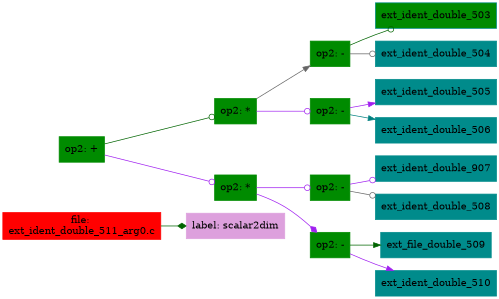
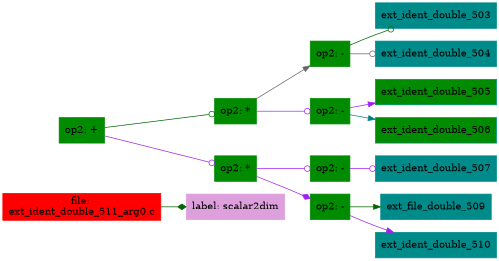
  digraph {
    rankdir=LR
    node [color=cyan4 shape=box style=filled]
    edge [arrowhead=odot color=purple]
    n1 [color=red label="file: \next_ident_double_511_arg0.c"]
    n2 [color=plum label="label: scalar2dim"]
    n3 [color=green4 label="op2: +"]
    n4 [color=green4 label="op2: *"]
    n5 [color=green4 label="op2: *"]
    n6 [color=green4 label="op2: -"]
    n7 [color=green4 label="op2: -"]
    n8 [color=green4 label="op2: -"]
    n9 [color=green4 label="op2: -"]
-   n10 [label=ext_ident_double_503 fillcolor=green4]
+   n10 [label=ext_ident_double_503]
    n11 [label=ext_ident_double_504]
-   n12 [label=ext_ident_double_505]
-   n13 [label=ext_ident_double_506]
-   n14 [label=ext_ident_double_907]
-   n15 [label=ext_ident_double_508]
+   n12 [label=ext_ident_double_505 fillcolor=green4]
+   n13 [label=ext_ident_double_506 fillcolor=green4]
+   n14 [label=ext_ident_double_507]
    n16 [label=ext_file_double_509]
    n17 [label=ext_ident_double_510]
    n1 -> n2 [arrowhead=diamond color=darkgreen]
    n3 -> n4 [color=darkgreen]
    n3 -> n5
    n4 -> n6 [arrowhead=normal color=gray40]
    n4 -> n7
    n5 -> n8
    n5 -> n9 [arrowhead=diamond]
    n6 -> n10 [color=darkgreen]
    n6 -> n11 [color=gray40]
    n7 -> n12 [arrowhead=normal]
    n7 -> n13 [arrowhead=normal color=teal]
    n8 -> n14
-   n8 -> n15 [color=gray40]
    n9 -> n16 [arrowhead=normal color=darkgreen]
    n9 -> n17 [arrowhead=normal]
  }
